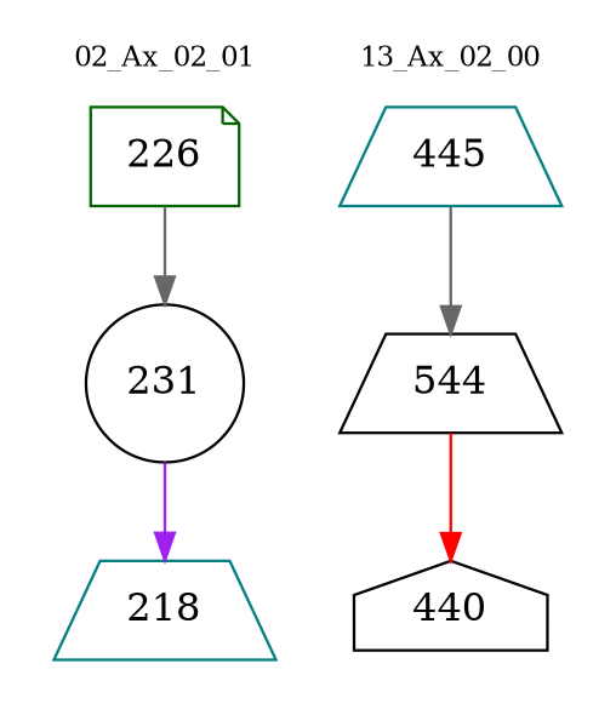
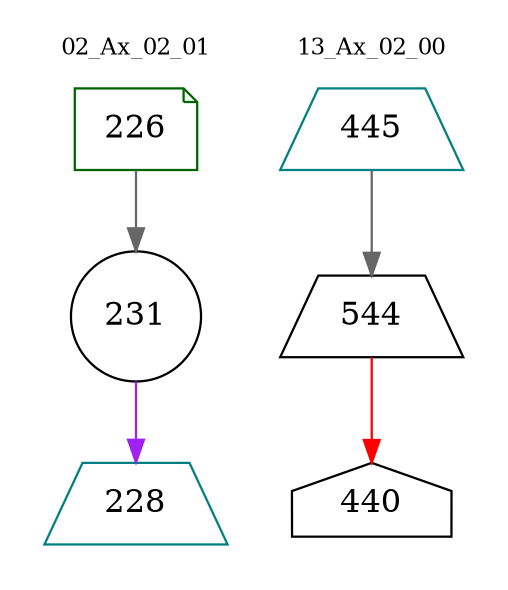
  digraph {
    node [color=black shape=trapezium]
    edge [color=gray40]
    n1 [color=darkgreen label=226 shape=note]
    n2 [label=231 shape=circle]
-   n3 [color=teal label=218]
+   n3 [color=teal label=228]
    n4 [color=teal label=445]
    n5 [label=544]
    n6 [label=440 shape=house]
    subgraph cluster_1 {
      color=white
      fontsize=10
      label="02_Ax_02_01"
      n1
      n2
      n3
    }
    subgraph cluster_2 {
      color=white
      fontsize=10
      label="13_Ax_02_00"
      n4
      n5
      n6
    }
    n1 -> n2
    n2 -> n3 [color=purple]
    n4 -> n5
    n5 -> n6 [color=red]
  }
